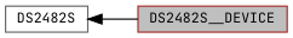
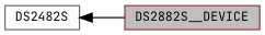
  digraph {
    rankdir=LR
    fontname="JetBrains Mono"
    node [fontname="JetBrains Mono" fontsize=10 shape=record style=filled]
-   n1 [color=brown fillcolor=grey75 fontcolor=black height=0.2 label=DS2482S__DEVICE width=0.4]
+   n1 [color=brown fillcolor=grey75 fontcolor=black height=0.2 label=DS2882S__DEVICE width=0.4]
    n2 [color=gray40 fillcolor=white height=0.2 label=DS2482S width=0.4]
    n2 -> n1 [dir=back fontname="JetBrains Mono" fontsize=10 labelfontname=Helvetica labelfontsize=10 shape=plaintext style=solid]
  }
